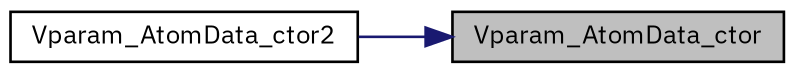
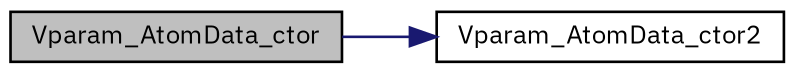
  digraph {
    rankdir=LR
    fontname="IBM Plex Sans"
    node [color=black fontname="IBM Plex Sans" fontsize=10 shape=record style=filled]
    n1 [fillcolor=grey75 fontcolor=black height=0.2 label=Vparam_AtomData_ctor width=0.4]
    n2 [fillcolor=white height=0.2 label=Vparam_AtomData_ctor2 width=0.4]
-   n2 -> n1 [color=midnightblue fontname="IBM Plex Sans" fontsize=10 labelfontname=FreeSans labelfontsize=10 style=solid]
+   n1 -> n2 [color=midnightblue fontname="IBM Plex Sans" fontsize=10 labelfontname=FreeSans labelfontsize=10 style=solid]
  }
